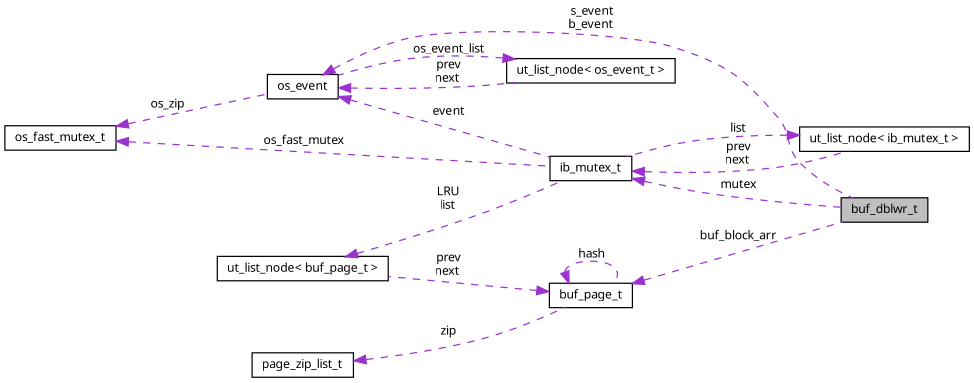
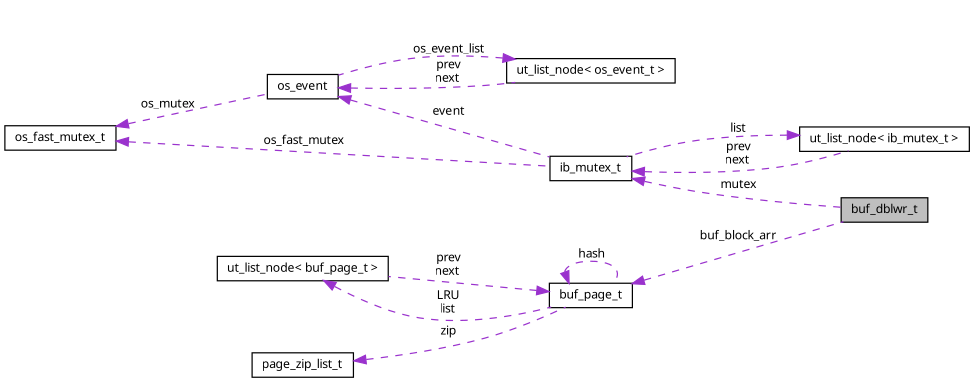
  digraph {
    fontname="Noto Sans"
    rankdir=LR
    node [color=black fontname="Noto Sans" fontsize=10 shape=record]
    edge [color=darkorchid3 dir=back fontname="Noto Sans" fontsize=10 labelfontname=FreeSans labelfontsize=10 style=dashed]
    n1 [fillcolor=grey75 fontcolor=black height=0.2 label=buf_dblwr_t style=filled width=0.4]
    n2 [height=0.2 label=os_event width=0.4]
    n3 [height=0.2 label="ut_list_node\< os_event_t \>" width=0.4]
    n4 [height=0.2 label=ib_mutex_t width=0.4]
    n5 [height=0.2 label="ut_list_node\< ib_mutex_t \>" width=0.4]
    n6 [height=0.2 label=os_fast_mutex_t width=0.4]
    n7 [height=0.2 label=buf_page_t width=0.4]
    n8 [height=0.2 label="ut_list_node\< buf_page_t \>" width=0.4]
    n9 [height=0.2 label=page_zip_list_t width=0.4]
-   n2 -> n1 [label=" s_event\nb_event"]
    n2 -> n3 [label=" prev\nnext"]
    n2 -> n4 [label=" event"]
    n3 -> n2 [label=" os_event_list"]
    n4 -> n1 [label=" mutex"]
    n4 -> n5 [label=" prev\nnext"]
    n5 -> n4 [label=" list"]
-   n6 -> n2 [label=" os_zip"]
+   n6 -> n2 [label=" os_mutex"]
    n6 -> n4 [label=" os_fast_mutex"]
    n7 -> n1 [label=" buf_block_arr"]
    n7 -> n7 [label=" hash"]
    n7 -> n8 [label=" prev\nnext"]
-   n8 -> n4 [label=" LRU\nlist"]
+   n8 -> n7 [label=" LRU\nlist"]
    n9 -> n7 [label=" zip"]
  }
